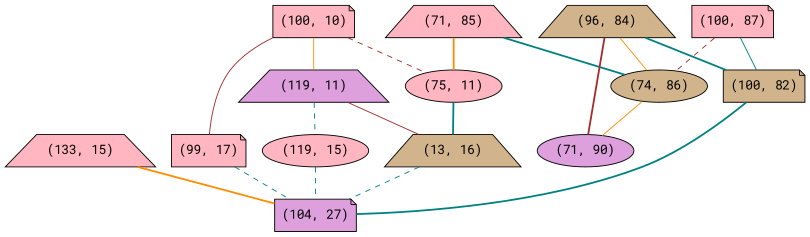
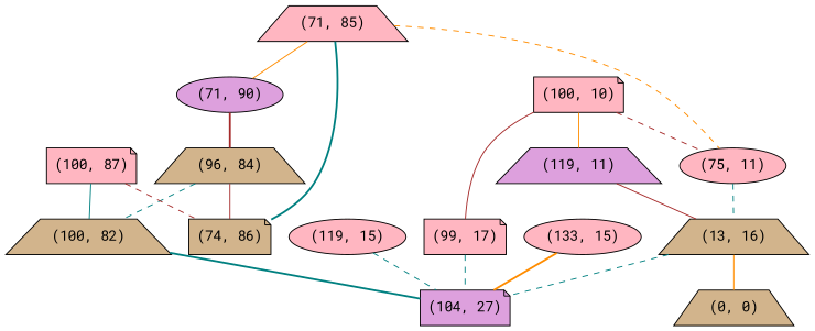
  graph {
    fontname="Roboto Mono"
    node [fillcolor=lightpink fontname="Roboto Mono" shape=trapezium style=filled]
    edge [color=teal fontname="Roboto Mono" style=dashed weight=1]
    "(100, 10)" [shape=note]
    "(75, 11)" [shape=ellipse]
    "(119, 11)" [fillcolor=plum]
    "(99, 17)" [shape=note]
    "(13, 16)" [fillcolor=tan]
    "(119, 15)" [shape=ellipse]
    "(104, 27)" [fillcolor=plum shape=note]
    "(71, 85)"
    "(71, 90)" [fillcolor=plum shape=ellipse]
-   "(74, 86)" [fillcolor=tan shape=ellipse]
+   "(74, 86)" [fillcolor=tan shape=note]
    "(96, 84)" [fillcolor=tan]
-   "(100, 82)" [fillcolor=tan shape=note]
-   "(133, 15)"
+   "(0, 0)" [fillcolor=tan]
+   "(100, 82)" [fillcolor=tan]
+   "(133, 15)" [shape=ellipse]
    "(100, 87)" [shape=note]
    "(100, 10)" -- "(75, 11)" [color=brown]
    "(100, 10)" -- "(119, 11)" [color=darkorange style=solid]
    "(100, 10)" -- "(99, 17)" [color=brown style=solid]
-   "(75, 11)" -- "(13, 16)" [style=bold]
+   "(75, 11)" -- "(13, 16)"
    "(119, 11)" -- "(13, 16)" [color=brown style=solid]
-   "(119, 11)" -- "(119, 15)"
    "(99, 17)" -- "(104, 27)" [weight=3]
    "(13, 16)" -- "(104, 27)" [weight=3]
+   "(13, 16)" -- "(0, 0)" [color=darkorange style=solid weight=4]
    "(119, 15)" -- "(104, 27)" [weight=3]
-   "(71, 85)" -- "(75, 11)" [color=darkorange style=bold]
-   "(74, 86)" -- "(71, 90)" [color=darkorange style=solid]
+   "(71, 85)" -- "(75, 11)" [color=darkorange]
+   "(71, 85)" -- "(71, 90)" [color=darkorange style=solid]
    "(71, 85)" -- "(74, 86)" [style=bold]
    "(71, 90)" -- "(96, 84)" [color=brown style=bold weight=3]
-   "(96, 84)" -- "(74, 86)" [color=darkorange style=solid weight=3]
-   "(96, 84)" -- "(100, 82)" [style=bold]
+   "(96, 84)" -- "(74, 86)" [color=brown style=solid weight=3]
+   "(96, 84)" -- "(100, 82)"
    "(100, 82)" -- "(104, 27)" [style=bold]
    "(133, 15)" -- "(104, 27)" [color=darkorange style=bold weight=3]
    "(100, 87)" -- "(74, 86)" [color=brown weight=3]
    "(100, 87)" -- "(100, 82)" [style=solid]
  }
